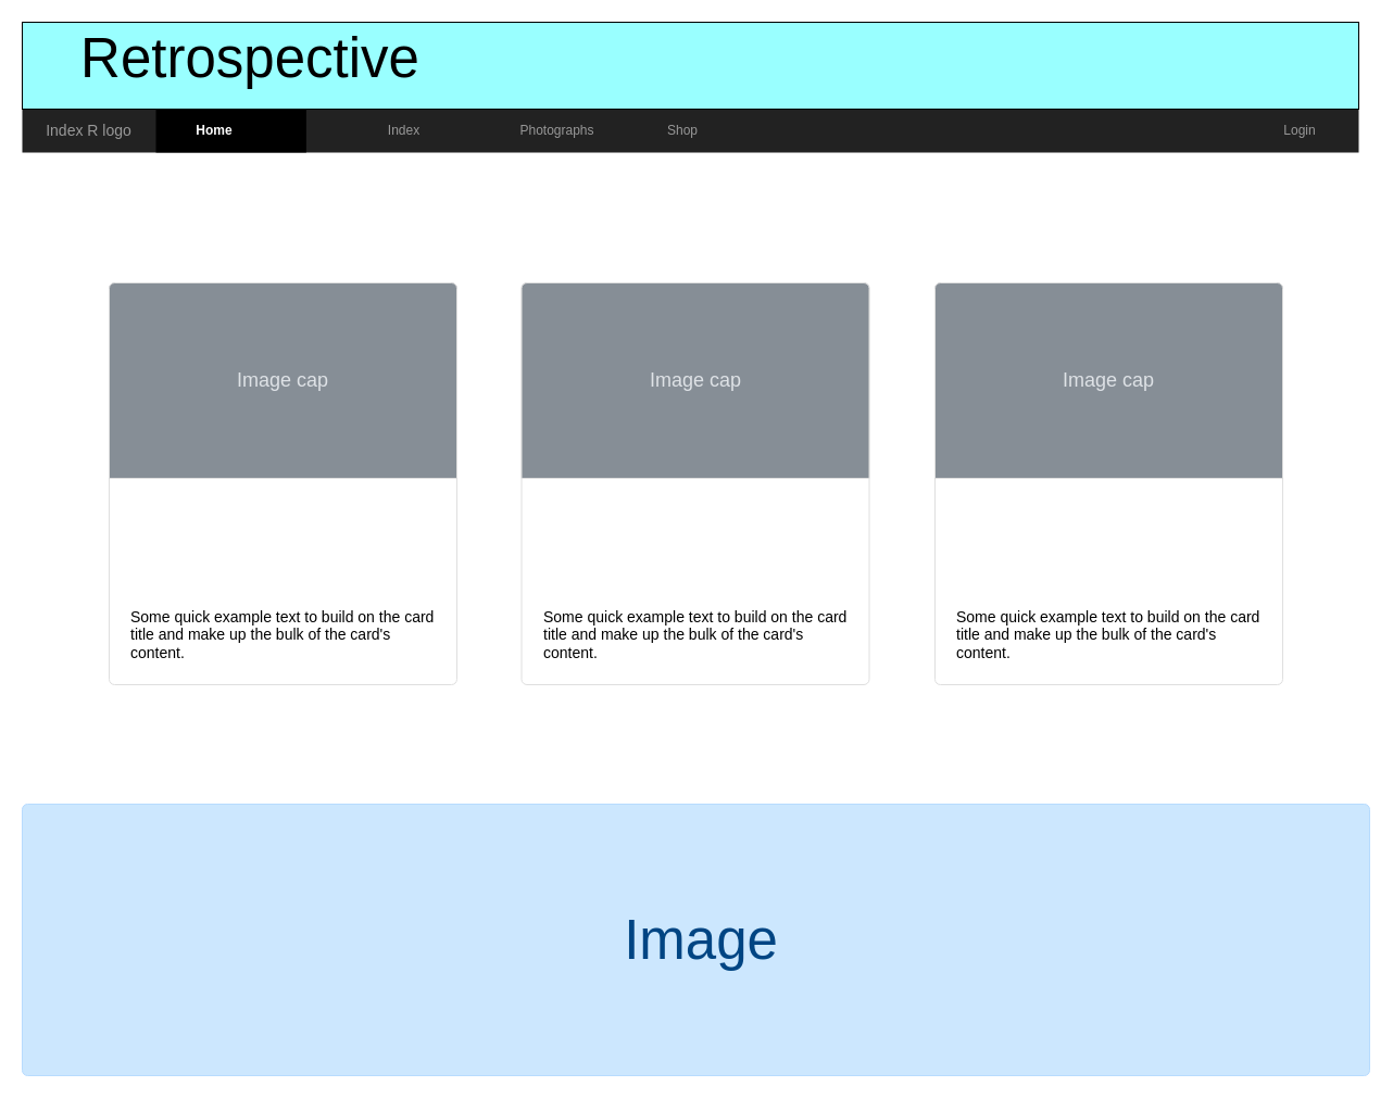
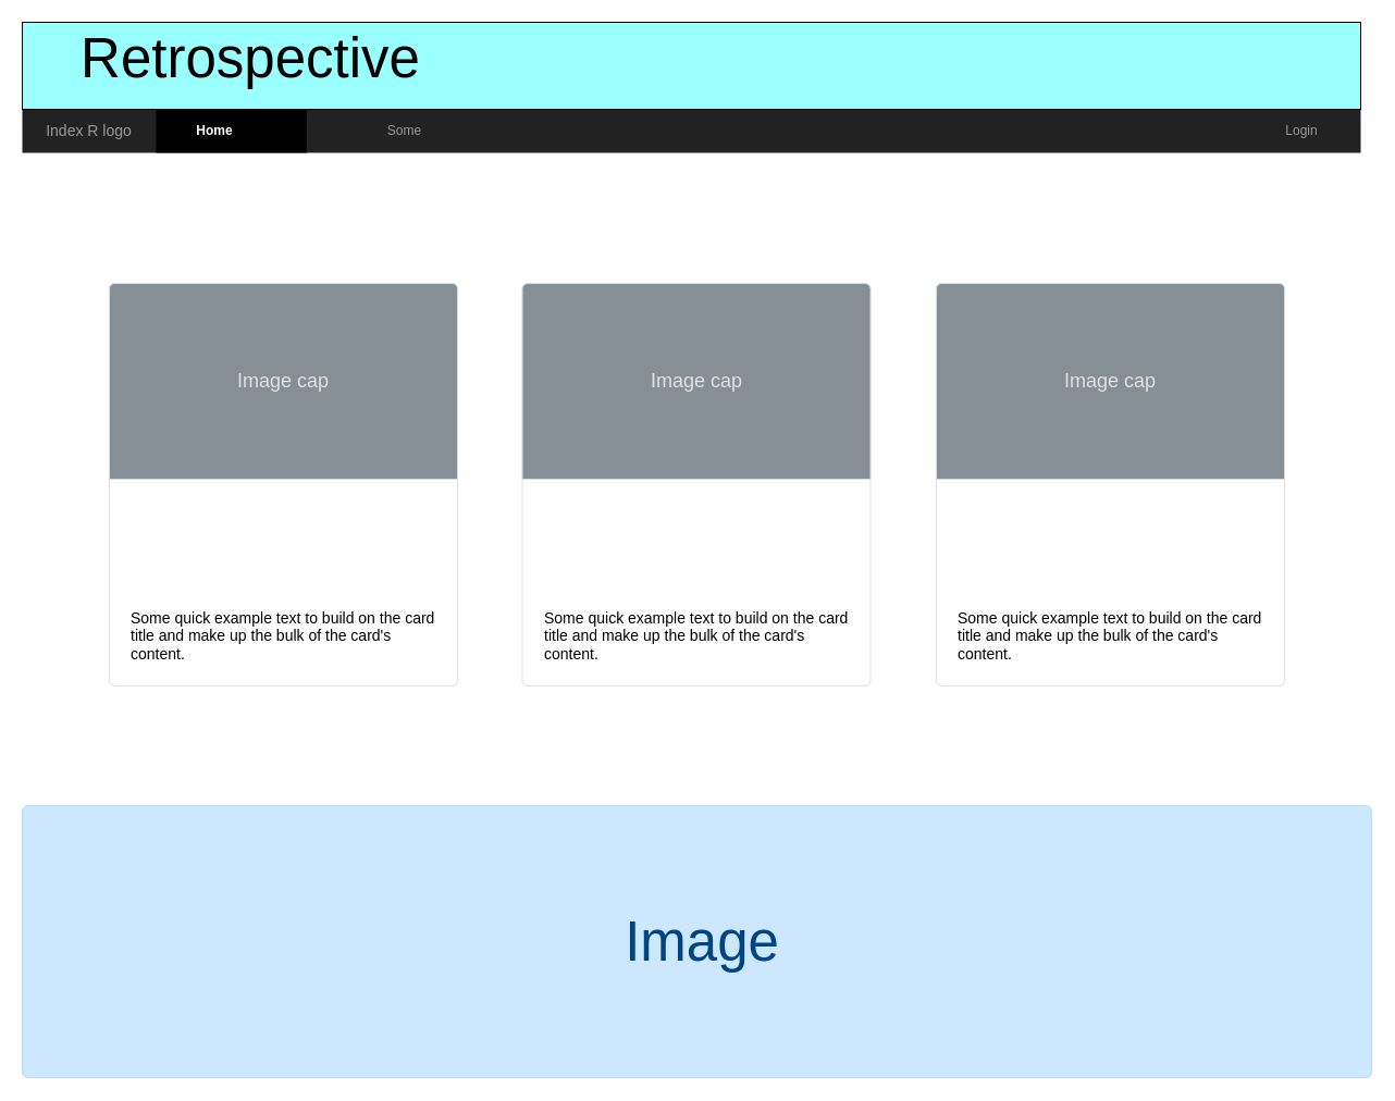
  <mxCell id="0" style=";html=1;" />
  <mxCell id="1" style=";html=1;" parent="0" />
  <mxCell id="2" value="" style="html=1;shadow=0;dashed=0;shape=mxgraph.bootstrap.rect;fillColor=#222222;strokeColor=none;whiteSpace=wrap;rounded=0;fontSize=12;fontColor=#000000;align=center;" parent="1" vertex="1"><mxGeometry y="100" width="1230" height="40" as="geometry" x="20" /></mxCell>
  <mxCell id="3" value="Index R logo" style="html=1;shadow=0;dashed=0;fillColor=none;strokeColor=none;shape=mxgraph.bootstrap.rect;fontColor=#999999;fontSize=14;whiteSpace=wrap;" parent="2" vertex="1"><mxGeometry width="123" height="40" as="geometry" /></mxCell>
  <mxCell id="4" value="&lt;b&gt;Home&lt;/b&gt;" style="html=1;shadow=0;dashed=0;shape=mxgraph.bootstrap.rect;fillColor=#000000;strokeColor=none;fontColor=#ffffff;spacingRight=30;whiteSpace=wrap;" parent="2" vertex="1"><mxGeometry x="123" width="138.375" height="40" as="geometry" /></mxCell>
- <mxCell id="5" value="Photographs" style="html=1;shadow=0;dashed=0;fillColor=none;strokeColor=none;shape=mxgraph.bootstrap.rect;fontColor=#999999;whiteSpace=wrap;" parent="2" vertex="1"><mxGeometry x="430.5" width="123" height="40" as="geometry" /></mxCell>
- <mxCell id="6" value="Shop" style="html=1;shadow=0;dashed=0;fillColor=none;strokeColor=none;shape=mxgraph.bootstrap.rect;fontColor=#999999;whiteSpace=wrap;" parent="2" vertex="1"><mxGeometry x="553.5" width="107.625" height="40" as="geometry" /></mxCell>
  <mxCell id="7" value="Login" style="html=1;shadow=0;dashed=0;fillColor=none;strokeColor=none;shape=mxgraph.bootstrap.rect;fontColor=#999999;whiteSpace=wrap;" parent="2" vertex="1"><mxGeometry x="1122.375" width="107.625" height="40" as="geometry" /></mxCell>
- <mxCell id="8" value="Index" style="html=1;shadow=0;dashed=0;fillColor=none;strokeColor=none;shape=mxgraph.bootstrap.rect;fontColor=#999999;whiteSpace=wrap;" vertex="1" parent="2"><mxGeometry x="290" width="123" height="40" as="geometry" /></mxCell>
+ <mxCell id="8" value="Some" style="html=1;shadow=0;dashed=0;fillColor=none;strokeColor=none;shape=mxgraph.bootstrap.rect;fontColor=#999999;whiteSpace=wrap;" vertex="1" parent="2"><mxGeometry x="290" width="123" height="40" as="geometry" /></mxCell>
  <mxCell id="9" value="" style="rounded=0;whiteSpace=wrap;html=1;fillColor=#99FFFF;" vertex="1" parent="1"><mxGeometry width="1230" height="80" as="geometry" x="20" y="20" /></mxCell>
  <mxCell id="10" value="Retrospective" style="text;html=1;strokeColor=none;fillColor=none;align=center;verticalAlign=middle;whiteSpace=wrap;rounded=0;fontSize=51;" vertex="1" parent="1"><mxGeometry x="75" y="35" width="310" height="35" as="geometry" /></mxCell>
  <mxCell id="11" value="Some quick example text to build on the card title and make up the bulk of the card's content." style="html=1;shadow=0;dashed=0;shape=mxgraph.bootstrap.rrect;rSize=5;strokeColor=#DFDFDF;html=1;whiteSpace=wrap;fillColor=#ffffff;fontColor=#000000;verticalAlign=bottom;align=left;spacing=20;fontSize=14;" vertex="1" parent="1"><mxGeometry x="100" y="260" width="320" height="370" as="geometry" /></mxCell>
  <mxCell id="12" value="Image cap" style="html=1;shadow=0;dashed=0;shape=mxgraph.bootstrap.topButton;rSize=5;perimeter=none;whiteSpace=wrap;fillColor=#868E96;strokeColor=#DFDFDF;fontColor=#DEE2E6;resizeWidth=1;fontSize=18;" vertex="1" parent="11"><mxGeometry width="320" height="180" relative="1" as="geometry" /></mxCell>
  <mxCell id="13" value="Some quick example text to build on the card title and make up the bulk of the card's content." style="html=1;shadow=0;dashed=0;shape=mxgraph.bootstrap.rrect;rSize=5;strokeColor=#DFDFDF;html=1;whiteSpace=wrap;fillColor=#ffffff;fontColor=#000000;verticalAlign=bottom;align=left;spacing=20;fontSize=14;" vertex="1" parent="1"><mxGeometry x="479.5" y="260" width="320" height="370" as="geometry" /></mxCell>
  <mxCell id="14" value="Image cap" style="html=1;shadow=0;dashed=0;shape=mxgraph.bootstrap.topButton;rSize=5;perimeter=none;whiteSpace=wrap;fillColor=#868E96;strokeColor=#DFDFDF;fontColor=#DEE2E6;resizeWidth=1;fontSize=18;" vertex="1" parent="13"><mxGeometry width="320" height="180" relative="1" as="geometry" /></mxCell>
  <mxCell id="15" value="Some quick example text to build on the card title and make up the bulk of the card's content." style="html=1;shadow=0;dashed=0;shape=mxgraph.bootstrap.rrect;rSize=5;strokeColor=#DFDFDF;html=1;whiteSpace=wrap;fillColor=#ffffff;fontColor=#000000;verticalAlign=bottom;align=left;spacing=20;fontSize=14;" vertex="1" parent="1"><mxGeometry x="860" y="260" width="320" height="370" as="geometry" /></mxCell>
  <mxCell id="16" value="Image cap" style="html=1;shadow=0;dashed=0;shape=mxgraph.bootstrap.topButton;rSize=5;perimeter=none;whiteSpace=wrap;fillColor=#868E96;strokeColor=#DFDFDF;fontColor=#DEE2E6;resizeWidth=1;fontSize=18;" vertex="1" parent="15"><mxGeometry width="320" height="180" relative="1" as="geometry" /></mxCell>
  <mxCell id="17" value="Image" style="html=1;shadow=0;dashed=0;shape=mxgraph.bootstrap.rrect;rSize=5;strokeColor=#B8DCFE;strokeWidth=1;fillColor=#CCE7FE;fontColor=#004583;whiteSpace=wrap;align=center;verticalAlign=middle;spacingLeft=10;fontSize=51;" vertex="1" parent="1"><mxGeometry y="740" width="1240" height="250" as="geometry" x="20" /></mxCell>
